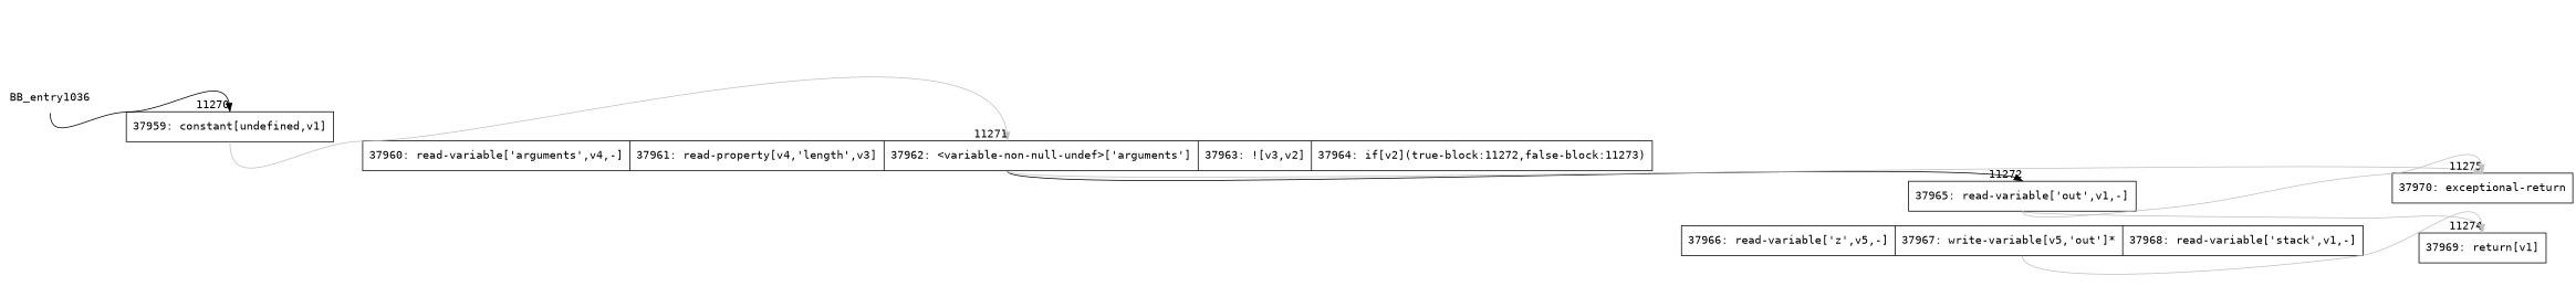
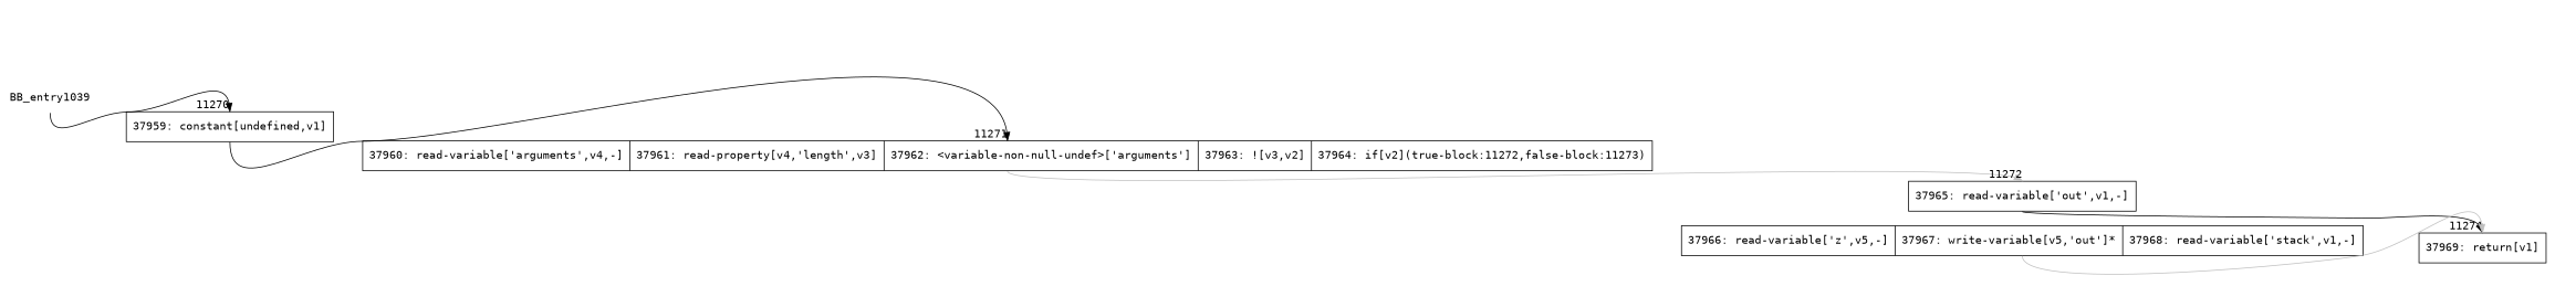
  digraph {
    fontname="DejaVu Sans Mono"
    rankdir=LR
    node [fontname="DejaVu Sans Mono" shape=record]
    edge [fontname="DejaVu Sans Mono" headport=n tailport=s]
-   BB_entry1039 [shape=none label=BB_entry1036]
+   BB_entry1039 [shape=none]
    n2 [label="{37959: constant[undefined,v1]}"]
    n3 [label="{37960: read-variable['arguments',v4,-]|37961: read-property[v4,'length',v3]|37962: \<variable-non-null-undef\>['arguments']|37963: ![v3,v2]|37964: if[v2](true-block:11272,false-block:11273)}"]
    n4 [label="{37965: read-variable['out',v1,-]}"]
-   n5 [label="{37970: exceptional-return}"]
    n6 [label="{37969: return[v1]}"]
    n7 [label="{37966: read-variable['z',v5,-]|37967: write-variable[v5,'out']*|37968: read-variable['stack',v1,-]}"]
    BB_entry1039 -> n2 [headlabel="    11270"]
-   n2 -> n3 [headlabel="      11271" color=gray]
-   n3 -> n4 [headlabel="      11272"]
-   n3 -> n5 [color=gray headlabel="      11275"]
-   n4 -> n5 [color=gray]
-   n4 -> n6 [headlabel="      11274" color=gray]
+   n2 -> n3 [headlabel="      11271"]
+   n3 -> n4 [headlabel="      11272" color=gray]
+   n4 -> n6 [headlabel="      11274"]
    n7 -> n6 [color=gray]
  }
